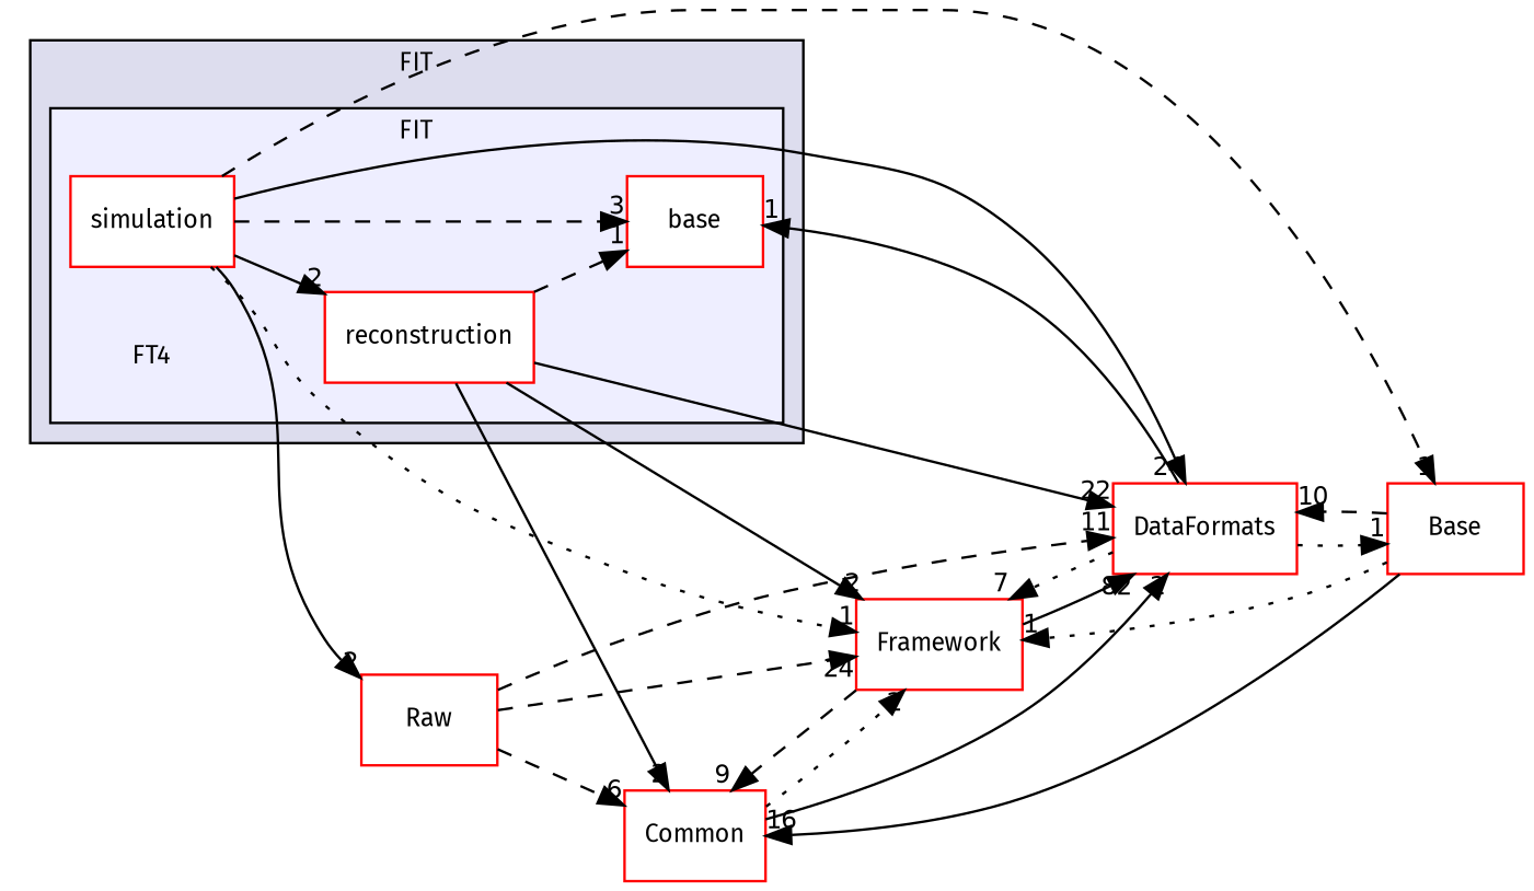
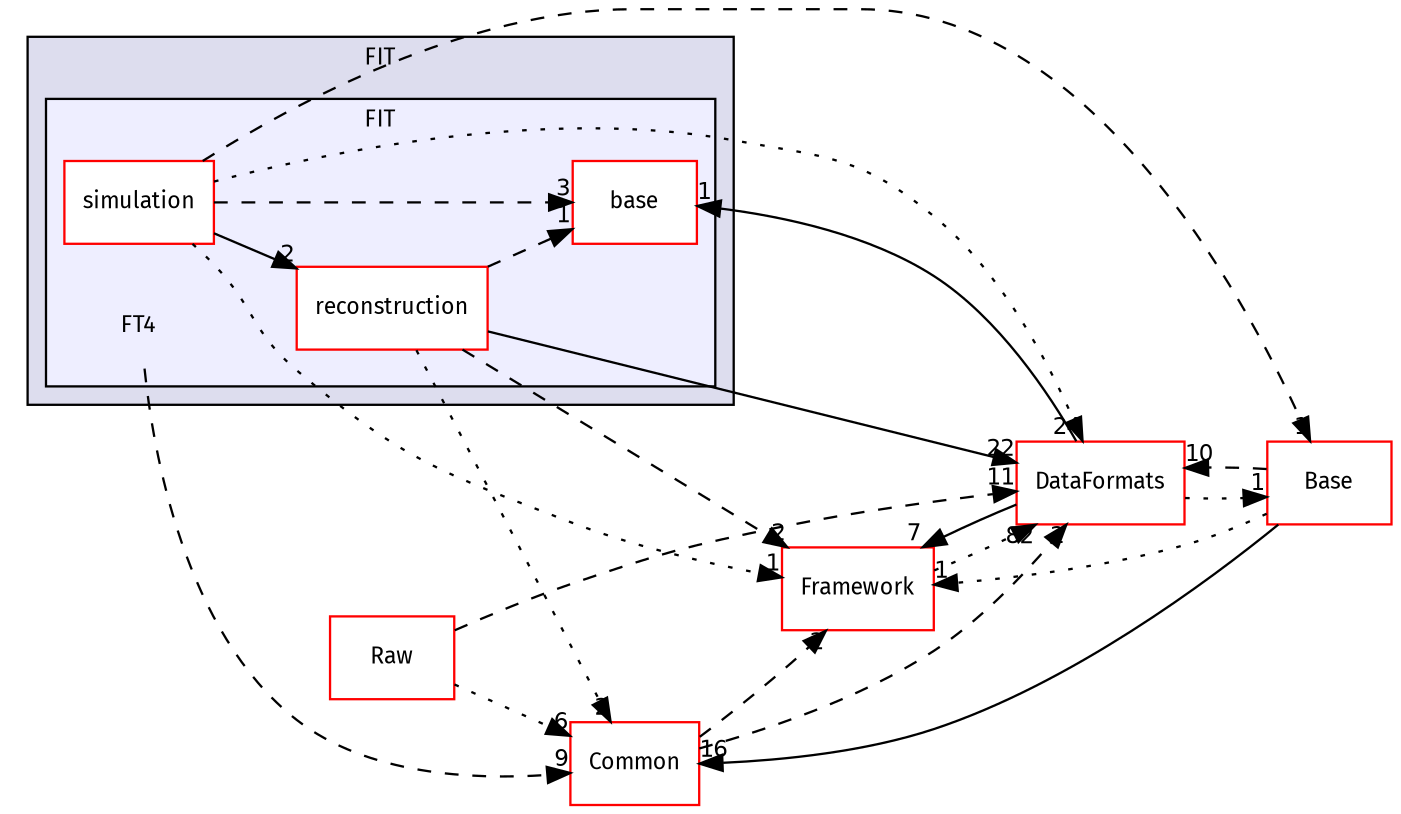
  digraph {
    compound=true
    fontname="Fira Sans"
    rankdir=LR
    node [fontname="Fira Sans" fontsize=10 shape=box color=red]
    edge [fontname="Fira Sans" headlabel=1 labeldistance=1.5 labelfontname=Helvetica labelfontsize=10 style=dashed]
    n1 [label=FT4 shape=plaintext color=""]
    n2 [fillcolor=white label=base style=filled]
    n3 [fillcolor=white label=reconstruction style=filled]
    n4 [fillcolor=white label=simulation style=filled]
    n5 [label=Common]
    n6 [label=Framework]
    n7 [label=DataFormats]
    n8 [label=Base]
    n9 [label=Raw]
    subgraph cluster_1 {
      bgcolor="#ddddee"
      fontsize=10
      label=FIT
      pencolor=black
      subgraph cluster_2 {
        bgcolor="#eeeeff"
        fontsize=10
        label=FIT
        pencolor=black
        n1
        n2
        n3
        n4
      }
    }
    n3 -> n2
-   n3 -> n5 [headlabel=2 style=solid]
-   n3 -> n6 [headlabel=2 style=solid]
+   n3 -> n5 [headlabel=2 style=dotted]
+   n3 -> n6 [headlabel=2]
    n3 -> n7 [headlabel=22 style=solid]
    n4 -> n2 [headlabel=3]
    n4 -> n3 [headlabel=2 style=solid]
    n4 -> n6 [style=dotted]
-   n4 -> n7 [headlabel=24 style=solid]
+   n4 -> n7 [headlabel=24 style=dotted]
    n4 -> n8
-   n4 -> n9 [headlabel=2 style=solid]
-   n5 -> n6 [headlabel=2 style=dotted]
-   n5 -> n7 [headlabel=2 style=solid]
-   n6 -> n5 [headlabel=9]
-   n6 -> n7 [headlabel=82 style=solid]
+   n5 -> n6 [headlabel=2]
+   n5 -> n7 [headlabel=2]
+   n1 -> n5 [headlabel=9]
+   n6 -> n7 [headlabel=82 style=dotted]
    n7 -> n2 [style=solid]
-   n7 -> n6 [headlabel=7 style=dotted]
+   n7 -> n6 [headlabel=7 style=solid]
    n7 -> n8 [style=dotted]
    n8 -> n5 [headlabel=16 style=solid]
    n8 -> n6 [style=dotted]
    n8 -> n7 [headlabel=10]
-   n9 -> n5 [headlabel=6]
-   n9 -> n6 [headlabel=24]
+   n9 -> n5 [headlabel=6 style=dotted]
    n9 -> n7 [headlabel=11]
  }
